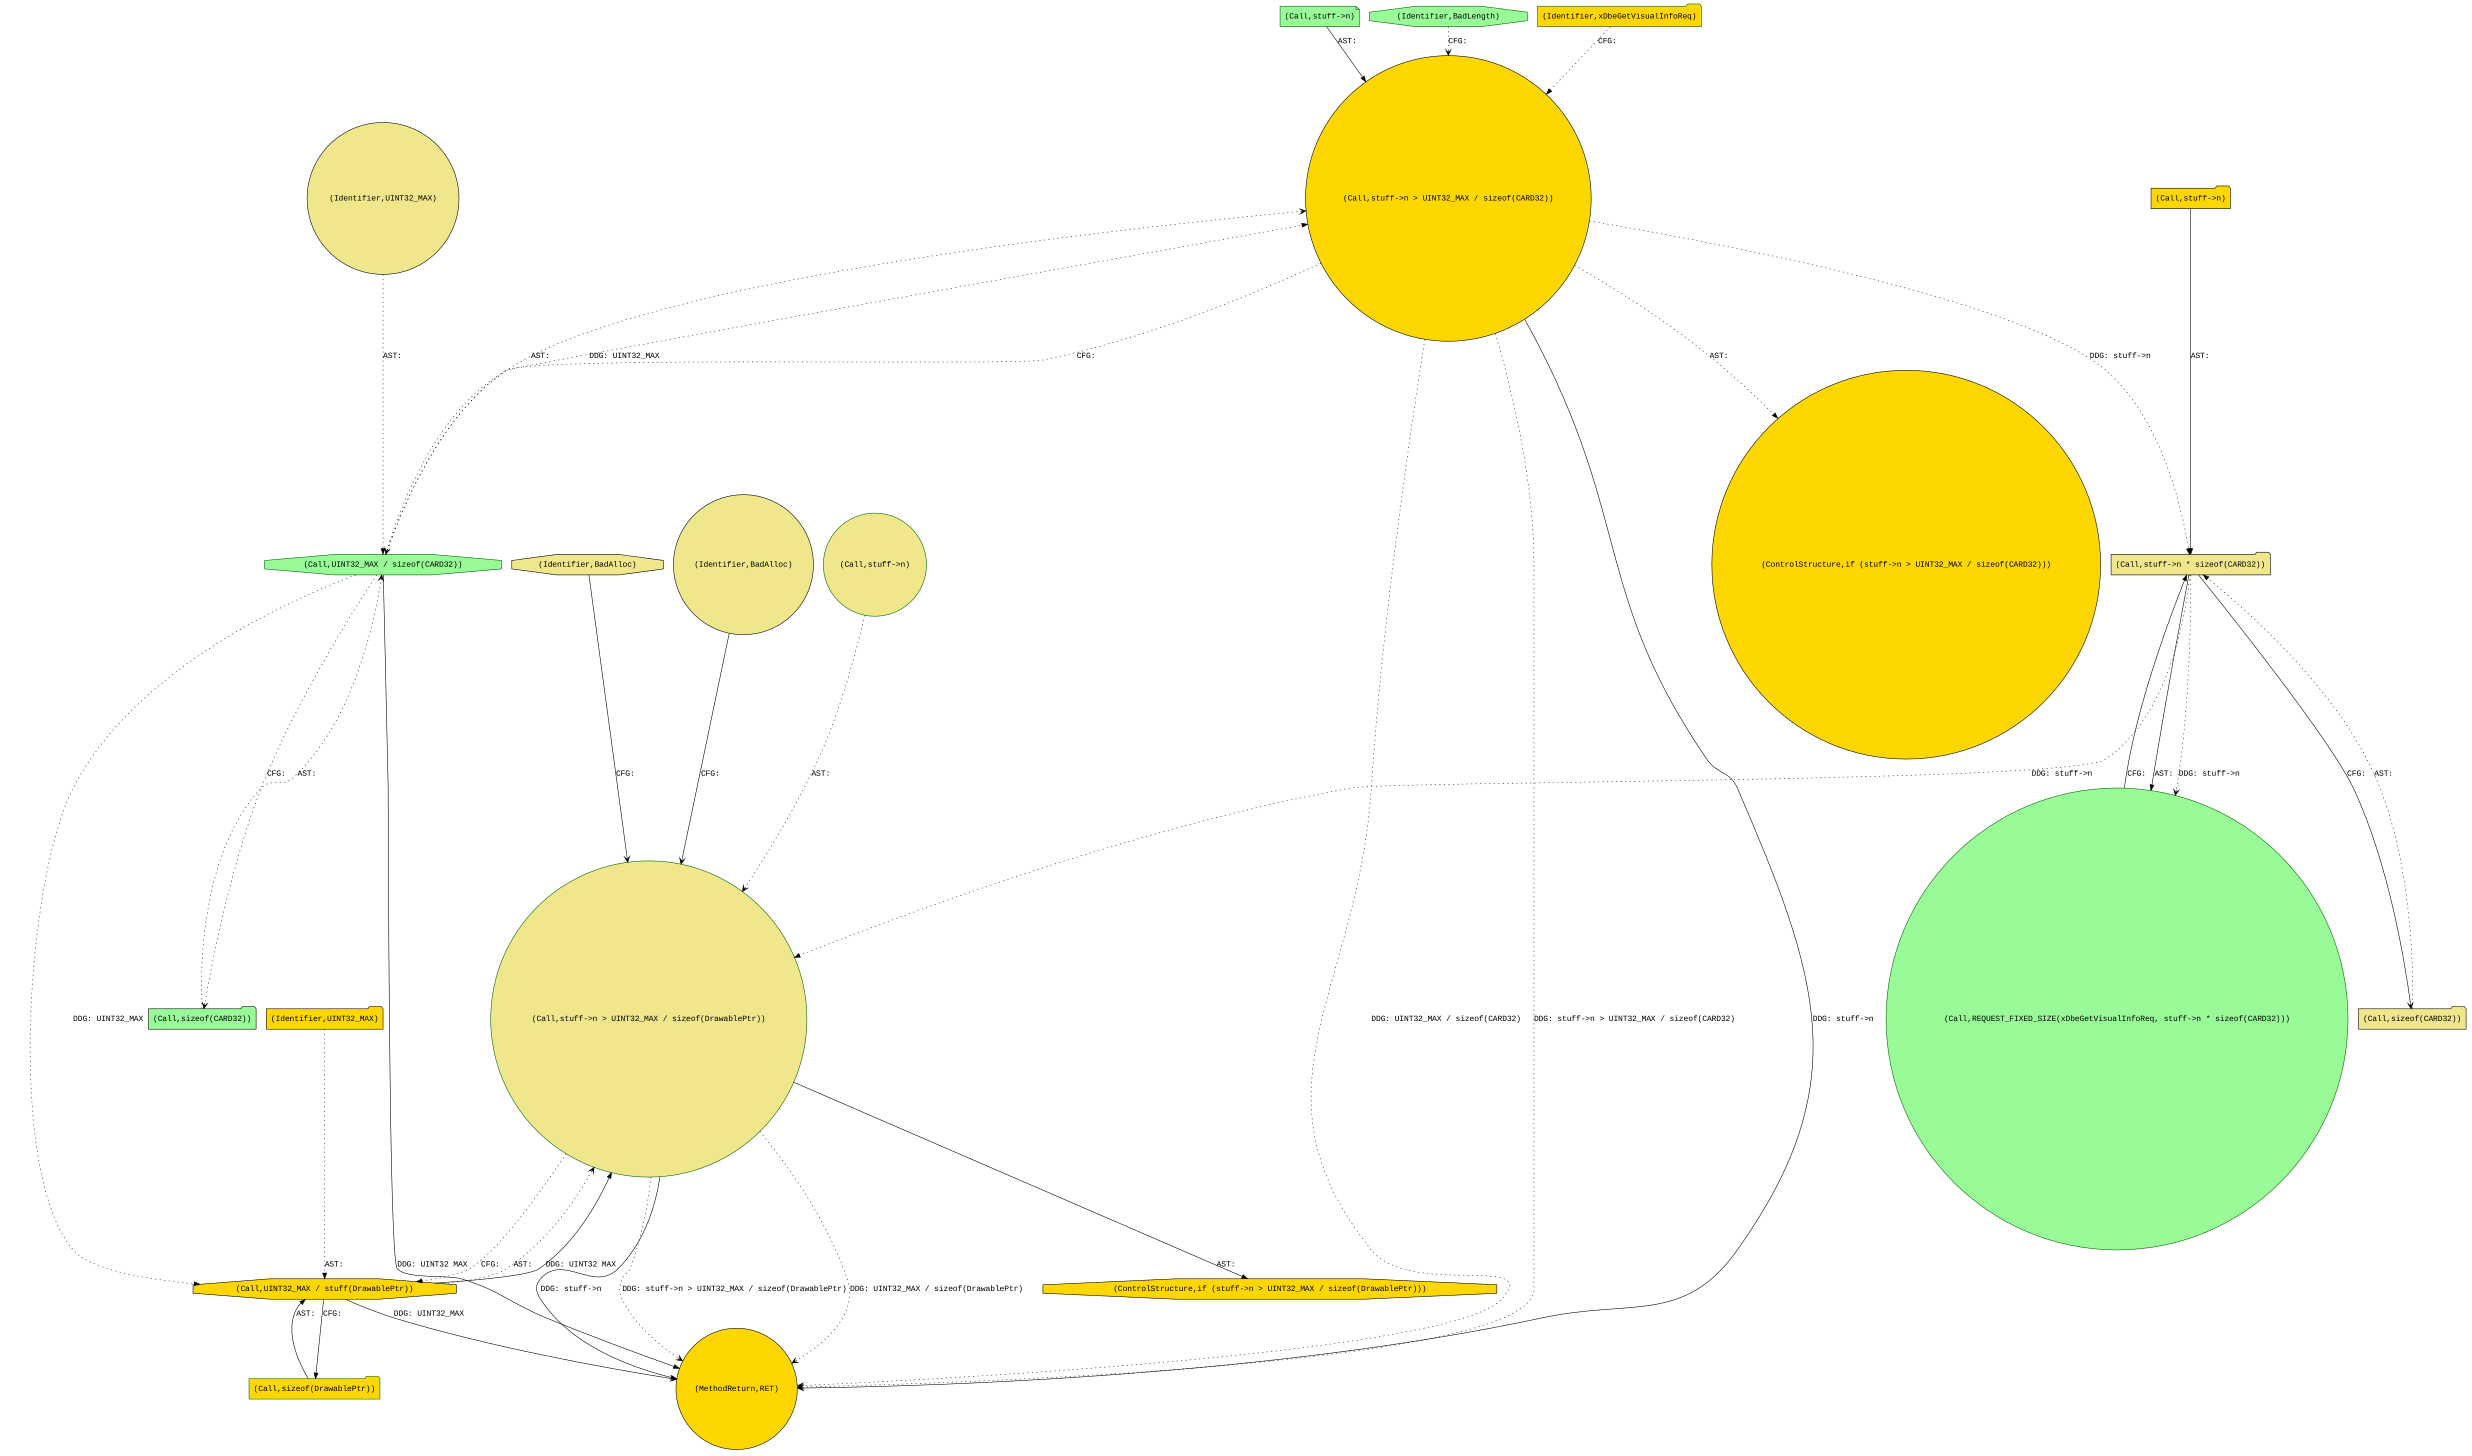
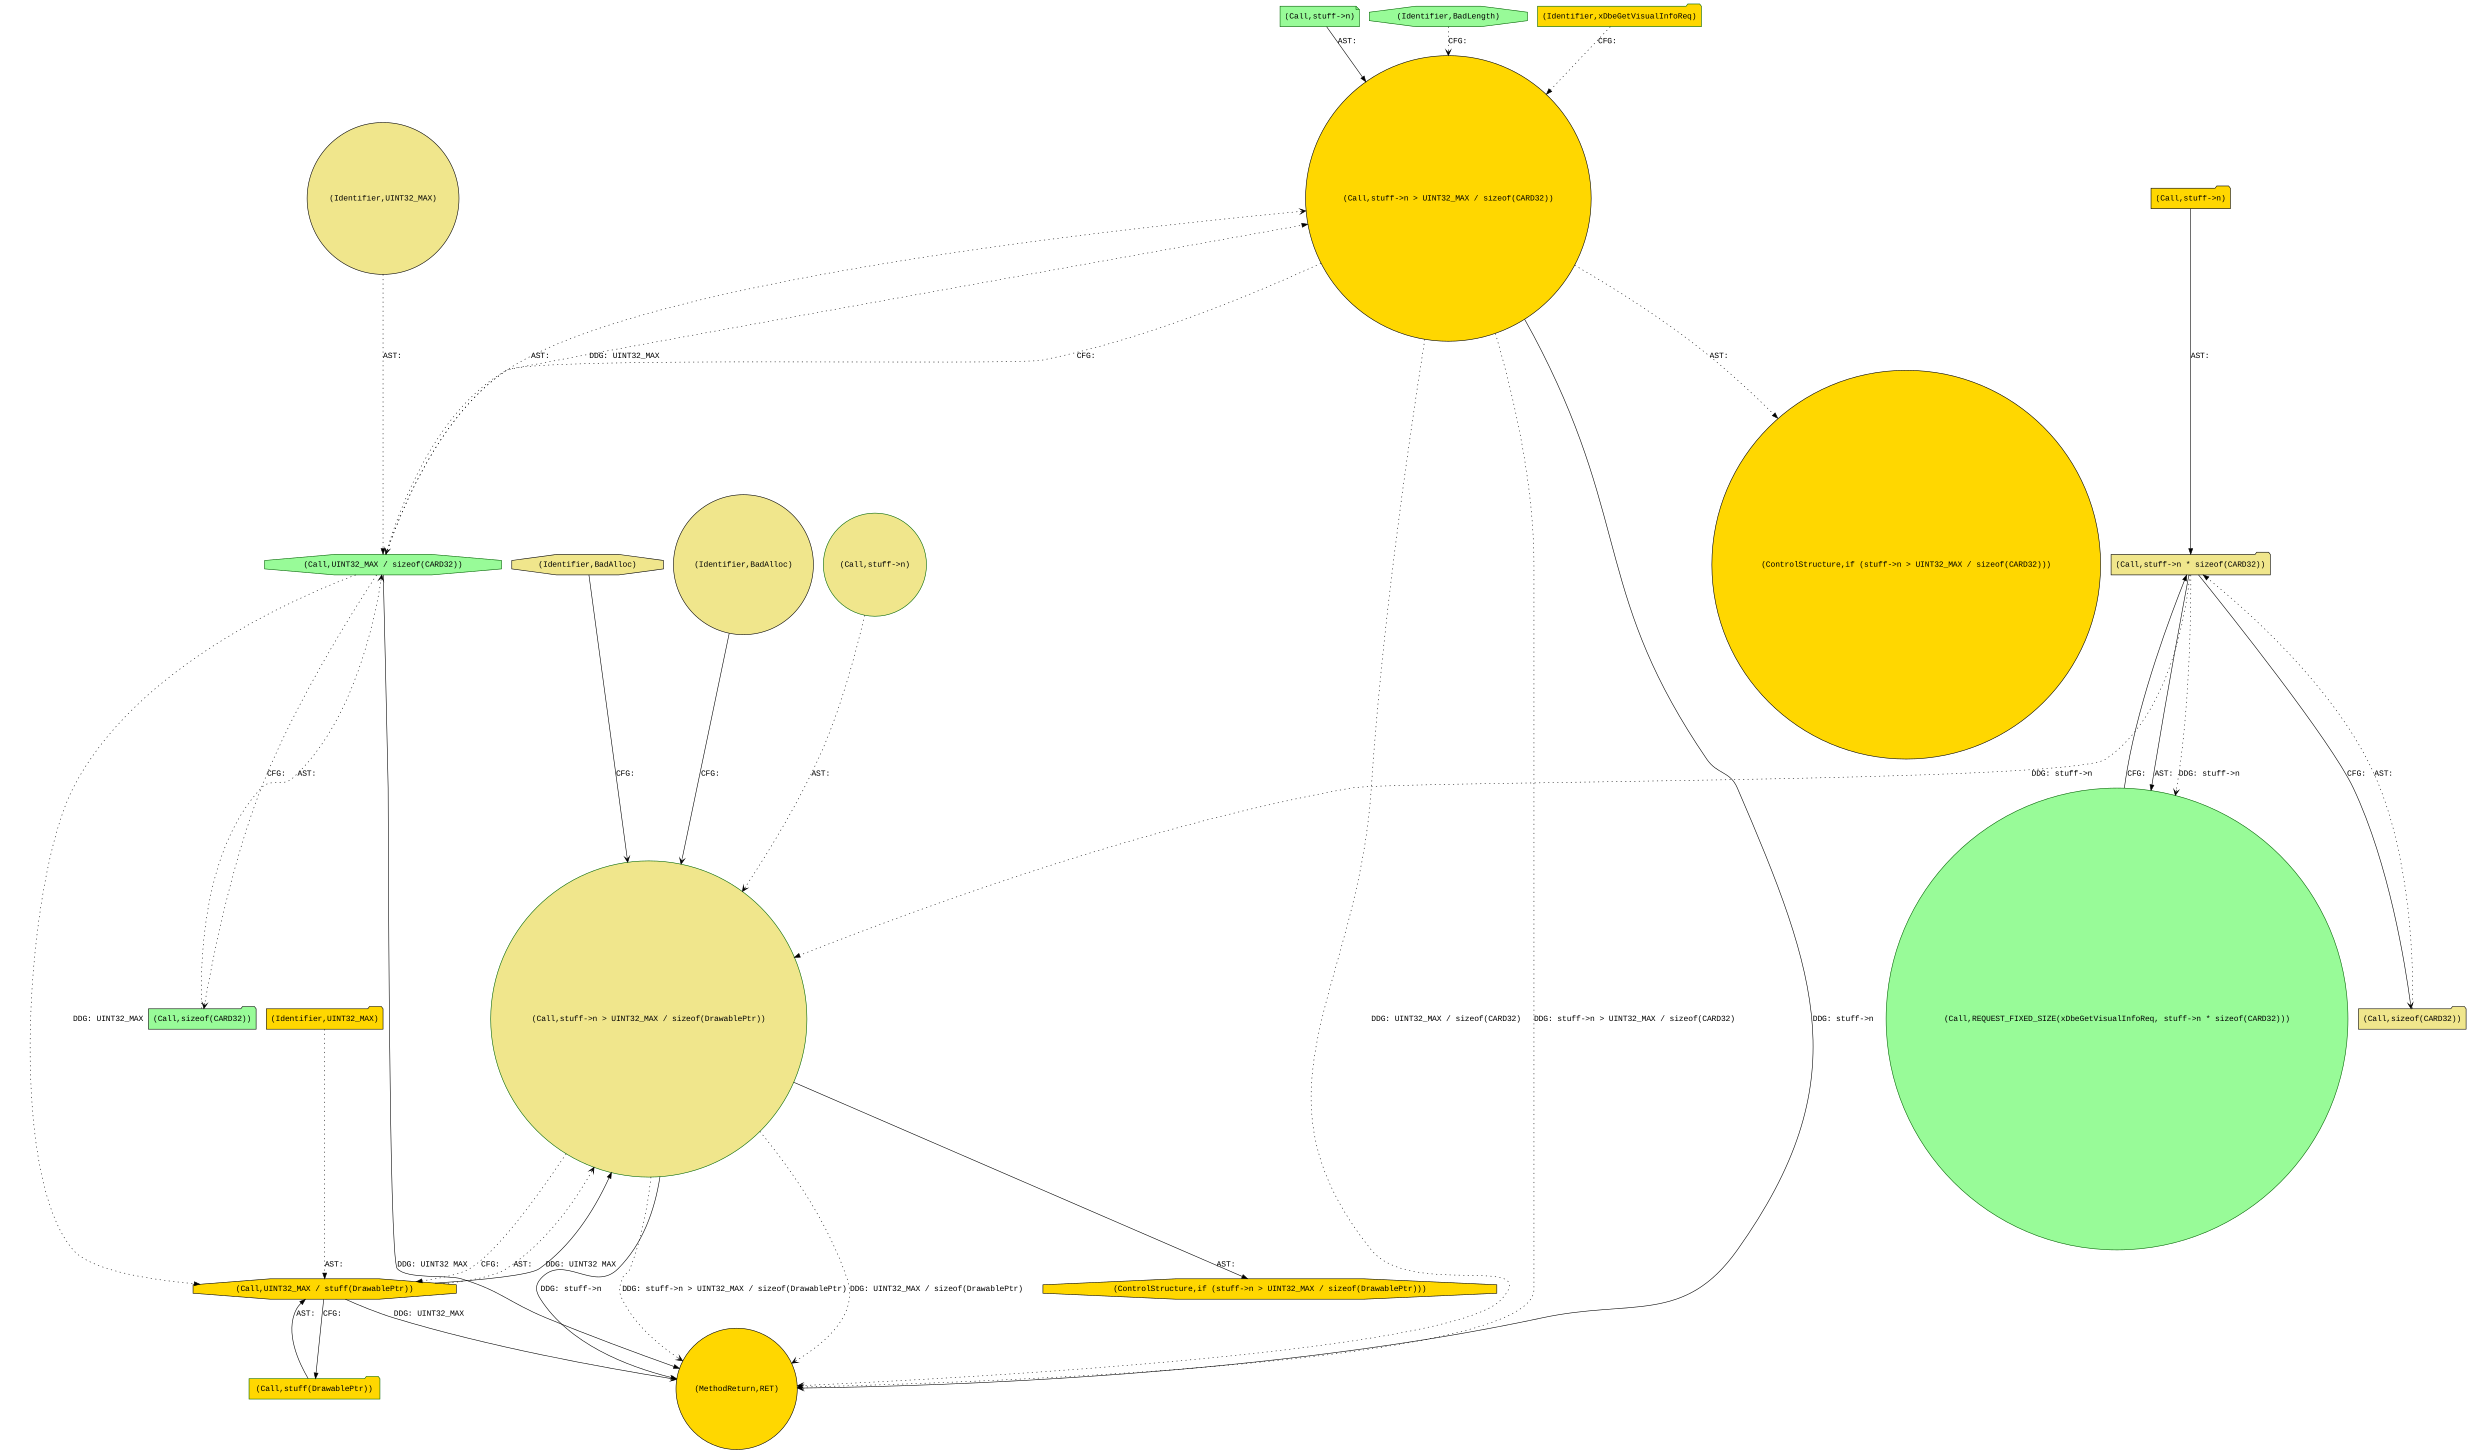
  digraph {
    fontname="Liberation Mono"
    node [color=black fillcolor=gold fontname="Liberation Mono" shape=circle style=filled]
    edge [arrowhead=normal fontname="Liberation Mono" style=dotted]
    n1 [color=darkgreen fillcolor=khaki label="(Call,stuff->n > UINT32_MAX / sizeof(DrawablePtr))"]
    n2 [label="(Call,UINT32_MAX / stuff(DrawablePtr))" shape=octagon]
    n3 [label="(MethodReturn,RET)"]
    n4 [label="(ControlStructure,if (stuff->n > UINT32_MAX / sizeof(DrawablePtr)))" shape=octagon]
-   n5 [color=darkgreen label="(Call,sizeof(DrawablePtr))" shape=folder]
+   n5 [color=darkgreen label="(Call,stuff(DrawablePtr))" shape=folder]
    n6 [fillcolor=khaki label="(Call,stuff->n * sizeof(CARD32))" shape=folder]
    n7 [color=darkgreen fillcolor=palegreen label="(Call,REQUEST_FIXED_SIZE(xDbeGetVisualInfoReq, stuff->n * sizeof(CARD32)))"]
    n8 [fillcolor=khaki label="(Call,sizeof(CARD32))" shape=folder]
    n9 [label="(Call,stuff->n > UINT32_MAX / sizeof(CARD32))"]
    n10 [color=darkgreen fillcolor=palegreen label="(Call,UINT32_MAX / sizeof(CARD32))" shape=octagon]
    n11 [label="(ControlStructure,if (stuff->n > UINT32_MAX / sizeof(CARD32)))"]
    n12 [fillcolor=palegreen label="(Call,sizeof(CARD32))" shape=folder]
    n13 [label="(Call,stuff->n)" shape=folder]
    n14 [fillcolor=khaki label="(Identifier,UINT32_MAX)"]
    n15 [fillcolor=khaki label="(Identifier,BadAlloc)" shape=octagon]
    n16 [color=darkgreen fillcolor=palegreen label="(Call,stuff->n)" shape=note]
    n17 [label="(Identifier,UINT32_MAX)" shape=folder]
    n18 [color=darkgreen fillcolor=palegreen label="(Identifier,BadLength)" shape=octagon]
    n19 [fillcolor=khaki label="(Identifier,BadAlloc)"]
    n20 [color=darkgreen label="(Identifier,xDbeGetVisualInfoReq)" shape=folder]
    n21 [color=darkgreen fillcolor=khaki label="(Call,stuff->n)"]
    n1 -> n2 [label="CFG: "]
    n1 -> n3 [label="DDG: stuff->n" style=solid]
    n1 -> n3 [arrowhead=vee label="DDG: stuff->n > UINT32_MAX / sizeof(DrawablePtr)"]
    n1 -> n3 [arrowhead=vee label="DDG: UINT32_MAX / sizeof(DrawablePtr)"]
    n1 -> n4 [label="AST: " style=solid]
    n2 -> n1 [arrowhead=vee label="AST: "]
    n2 -> n1 [label="DDG: UINT32_MAX" style=solid]
    n2 -> n3 [arrowhead=vee label="DDG: UINT32_MAX" style=solid]
    n2 -> n5 [label="CFG: " style=solid]
    n5 -> n2 [label="AST: " style=solid]
    n6 -> n1 [label="DDG: stuff->n"]
    n6 -> n7 [label="AST: " style=solid]
    n6 -> n7 [arrowhead=vee label="DDG: stuff->n"]
    n6 -> n8 [arrowhead=vee label="CFG: " style=solid]
    n7 -> n6 [label="CFG: " style=solid]
    n8 -> n6 [label="AST: "]
    n9 -> n3 [arrowhead=vee label="DDG: stuff->n" style=solid]
    n9 -> n3 [arrowhead=vee label="DDG: UINT32_MAX / sizeof(CARD32)"]
    n9 -> n3 [arrowhead=vee label="DDG: stuff->n > UINT32_MAX / sizeof(CARD32)"]
-   n9 -> n6 [label="DDG: stuff->n"]
    n9 -> n10 [arrowhead=vee label="CFG: "]
    n9 -> n11 [label="AST: "]
    n10 -> n2 [label="DDG: UINT32_MAX"]
    n10 -> n3 [label="DDG: UINT32_MAX" style=solid]
    n10 -> n9 [arrowhead=vee label="AST: "]
    n10 -> n9 [label="DDG: UINT32_MAX"]
    n10 -> n12 [arrowhead=vee label="CFG: "]
    n12 -> n10 [arrowhead=vee label="AST: "]
    n13 -> n6 [label="AST: " style=solid]
    n14 -> n10 [label="AST: "]
    n15 -> n1 [arrowhead=vee label="CFG: " style=solid]
    n16 -> n9 [label="AST: " style=solid]
    n17 -> n2 [label="AST: "]
    n18 -> n9 [arrowhead=vee label="CFG: "]
    n19 -> n1 [arrowhead=vee label="CFG: " style=solid]
    n20 -> n9 [label="CFG: "]
    n21 -> n1 [arrowhead=vee label="AST: "]
  }
